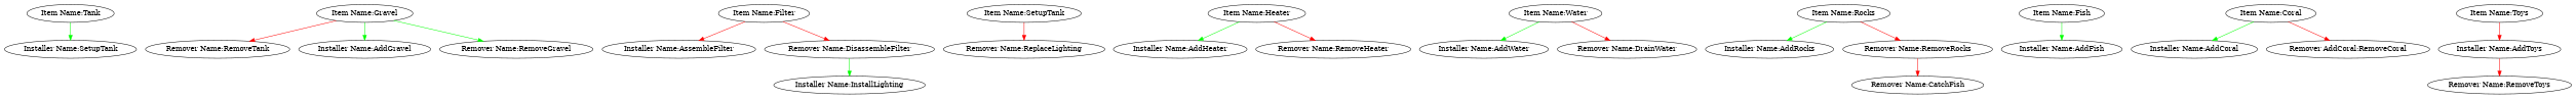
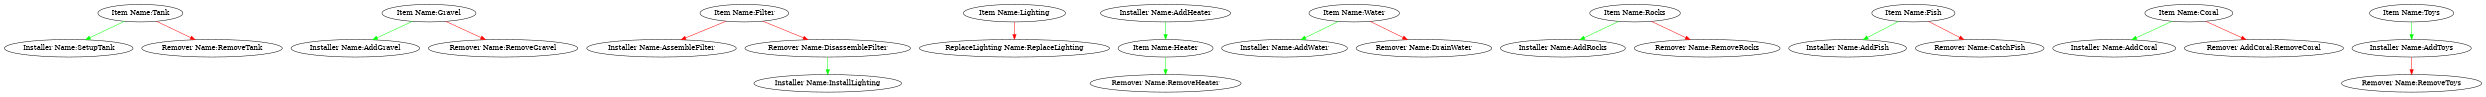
  digraph {
    edge [color=red]
    "Item Name:Tank"
    "Installer Name:SetupTank"
    "Remover Name:RemoveTank"
    "Item Name:Gravel"
    "Installer Name:AddGravel"
    "Remover Name:RemoveGravel"
    "Item Name:Filter"
    "Installer Name:AssembleFilter"
    "Remover Name:DisassembleFilter"
    "Installer Name:InstallLighting"
-   "Item Name:Lighting" [label="Item Name:SetupTank"]
-   "Remover Name:ReplaceLighting"
+   "Item Name:Lighting"
+   "Remover Name:ReplaceLighting" [label="ReplaceLighting Name:ReplaceLighting"]
    "Item Name:Heater"
    "Installer Name:AddHeater"
    "Remover Name:RemoveHeater"
    "Item Name:Water"
    "Installer Name:AddWater"
    "Remover Name:DrainWater"
    "Item Name:Rocks"
    "Installer Name:AddRocks"
    "Remover Name:RemoveRocks"
    "Item Name:Fish"
    "Installer Name:AddFish"
    "Remover Name:CatchFish"
    "Item Name:Coral"
    "Installer Name:AddCoral"
    n27 [label="Remover AddCoral:RemoveCoral"]
    "Item Name:Toys"
    "Installer Name:AddToys"
    "Remover Name:RemoveToys"
    "Item Name:Tank" -> "Installer Name:SetupTank" [color=green]
-   "Item Name:Gravel" -> "Remover Name:RemoveTank"
+   "Item Name:Tank" -> "Remover Name:RemoveTank"
    "Item Name:Gravel" -> "Installer Name:AddGravel" [color=green]
-   "Item Name:Gravel" -> "Remover Name:RemoveGravel" [color=green]
+   "Item Name:Gravel" -> "Remover Name:RemoveGravel"
    "Item Name:Filter" -> "Installer Name:AssembleFilter"
    "Item Name:Filter" -> "Remover Name:DisassembleFilter"
    "Remover Name:DisassembleFilter" -> "Installer Name:InstallLighting" [color=green]
    "Item Name:Lighting" -> "Remover Name:ReplaceLighting"
-   "Item Name:Heater" -> "Installer Name:AddHeater" [color=green]
-   "Item Name:Heater" -> "Remover Name:RemoveHeater"
+   "Installer Name:AddHeater" -> "Item Name:Heater" [color=green]
+   "Item Name:Heater" -> "Remover Name:RemoveHeater" [color=green]
    "Item Name:Water" -> "Installer Name:AddWater" [color=green]
    "Item Name:Water" -> "Remover Name:DrainWater"
    "Item Name:Rocks" -> "Installer Name:AddRocks" [color=green]
    "Item Name:Rocks" -> "Remover Name:RemoveRocks"
    "Item Name:Fish" -> "Installer Name:AddFish" [color=green]
-   "Remover Name:RemoveRocks" -> "Remover Name:CatchFish"
+   "Item Name:Fish" -> "Remover Name:CatchFish"
    "Item Name:Coral" -> "Installer Name:AddCoral" [color=green]
    "Item Name:Coral" -> n27
-   "Item Name:Toys" -> "Installer Name:AddToys"
+   "Item Name:Toys" -> "Installer Name:AddToys" [color=green]
    "Installer Name:AddToys" -> "Remover Name:RemoveToys"
  }
